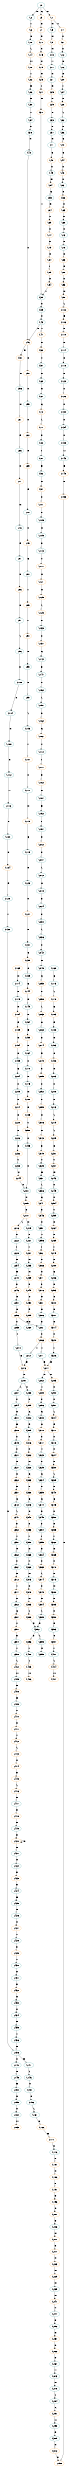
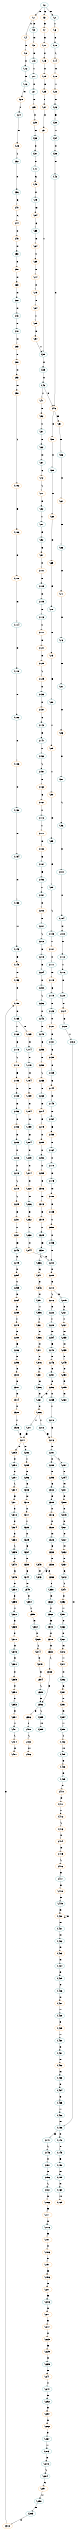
  strict digraph {
    node [color=teal]
    edge [arrowhead=dot]
    S1 [color=darkorange]
    S0
    S2
    S3 [color=darkorange]
    S4 [color=darkorange]
    S5
    S6 [color=darkorange]
    S7 [color=darkorange]
    S8 [color=darkorange]
    S9 [color=darkorange]
    S10
    S11 [color=darkorange]
    S12
    S13
    S14 [color=darkorange]
    S15 [color=darkorange]
    S16
    S17
    S18 [color=darkorange]
    S19 [color=darkorange]
    S20 [color=darkorange]
    S21
    S22 [color=darkorange]
    S23 [color=darkorange]
    S24
    S25 [color=darkorange]
    S26
    S27 [color=darkorange]
    S28 [color=darkorange]
    S29 [color=darkorange]
    S30
    S31 [color=darkorange]
    S32
    S33
    S34
    S35
    S36
    S37
    S38
    S39
    S40 [color=darkorange]
    S41
    S42
    S43
    S44 [color=darkorange]
    S45 [color=darkorange]
    S46 [color=darkorange]
    S47 [color=darkorange]
    S48 [color=darkorange]
    S49
    S50 [color=darkorange]
    S51 [color=darkorange]
    S52 [color=darkorange]
    S53
    S54 [color=darkorange]
    S55
    S56
    S57
    S58 [color=darkorange]
    S59
    S60 [color=darkorange]
    S61 [color=darkorange]
    S62
    S63 [color=darkorange]
    S64 [color=darkorange]
    S65 [color=darkorange]
    S66
    S67
    S68
    S69 [color=darkorange]
    S70
    S71 [color=darkorange]
    S72 [color=darkorange]
    S73
    S74 [color=darkorange]
    S75 [color=darkorange]
    S76
    S77 [color=darkorange]
    S78
    S79 [color=darkorange]
    S80
    S81
    S82
    S83 [color=darkorange]
    S84 [color=darkorange]
    S85 [color=darkorange]
    S86 [color=darkorange]
    S87
    S88 [color=darkorange]
    S89 [color=darkorange]
    S90 [color=darkorange]
    S91
    S92
    S93 [color=darkorange]
    S94 [color=darkorange]
    S95
    S96
    S97 [color=darkorange]
    S98 [color=darkorange]
    S99
    S100
    S101 [color=darkorange]
    S102 [color=darkorange]
    S103
    S104
    S105
    S106 [color=darkorange]
    S107 [color=darkorange]
    S108
    S109
    S110 [color=darkorange]
    S111
    S112
    S113
    S114
    S115 [color=darkorange]
    S116
    S117 [color=darkorange]
    S118
    S119
    S120
    S121 [color=darkorange]
    S122
    S123
    S124 [color=darkorange]
    S125 [color=darkorange]
    S126 [color=darkorange]
    S127 [color=darkorange]
    S128
    S129 [color=darkorange]
    S130
    S131
    S132
    S133
    S134
    S135 [color=darkorange]
    S136
    S137 [color=darkorange]
    S138
    S139
    S140
    S141
    S142
    S143
    S144 [color=darkorange]
    S145
    S146
    S147
    S148 [color=darkorange]
    S149
    S150
    S151
    S152
    S153 [color=darkorange]
    S154
    S155
    S156
    S157
    S158 [color=darkorange]
    S159 [color=darkorange]
    S160
    S161
    S162 [color=darkorange]
+   S163
    S164
    S165 [color=darkorange]
    S166 [color=darkorange]
    S167 [color=darkorange]
    S168
    S169 [color=darkorange]
    S170
    S171 [color=darkorange]
    S172
    S173
    S174
    S175
    S176
    S177 [color=darkorange]
    S178 [color=darkorange]
    S179
    S180 [color=darkorange]
    S181 [color=darkorange]
    S182 [color=darkorange]
    S183 [color=darkorange]
    S184 [color=darkorange]
    S185 [color=darkorange]
    S186 [color=darkorange]
    S187
    S188
    S189 [color=darkorange]
    n191 [color=darkorange label=S890]
    S191 [color=darkorange]
    S192
    S193
    S194 [color=darkorange]
    S195
    S196 [color=darkorange]
    S197
    S198 [color=darkorange]
    S199
    S200
    S201 [color=darkorange]
    S202 [color=darkorange]
    S203
    S204
    S205 [color=darkorange]
    S206
    S207
    S208
    S209
    S210 [color=darkorange]
    S211 [color=darkorange]
    S212
    S213
    S214 [color=darkorange]
    S215
    S216 [color=darkorange]
    S217 [color=darkorange]
    S218
    S219 [color=darkorange]
    S220 [color=darkorange]
    S221
    S222
    S223 [color=darkorange]
    S224
    S225 [color=darkorange]
    S226
    S227 [color=darkorange]
    S228
    S229 [color=darkorange]
    S230
    S231 [color=darkorange]
    S232 [color=darkorange]
    S233
    S234
    S235
    S236
    S237 [color=darkorange]
    S238
    S239 [color=darkorange]
    S240
    S241 [color=darkorange]
    S242
    S243
    S244 [color=darkorange]
    S245 [color=darkorange]
    S246 [color=darkorange]
    S247
    S248
    S249
    S250 [color=darkorange]
    S251
    S252
    S253 [color=darkorange]
    S254 [color=darkorange]
    S255 [color=darkorange]
    S256 [color=darkorange]
    S257 [color=darkorange]
    S258 [color=darkorange]
    S259
    S260
    S261
    S265
    S262 [color=darkorange]
    S263 [color=darkorange]
    S264 [color=darkorange]
    S266 [color=darkorange]
    S267
    S268
    S269 [color=darkorange]
    S270
    S271
    S272
    n274 [label=S873]
    S274 [color=darkorange]
    S275 [color=darkorange]
    S276 [color=darkorange]
    S277 [color=darkorange]
    S278
    S279 [color=darkorange]
    S280 [color=darkorange]
    S281
    S282
    S283 [color=darkorange]
    S284
    S285 [color=darkorange]
    S286
    S287
    S288
    S289 [color=darkorange]
    S290
    S291 [color=darkorange]
    S292
    S293 [color=darkorange]
    S294
    S295 [color=darkorange]
    S296
    S297
    S298
    S299 [color=darkorange]
    S300 [color=darkorange]
    S301
    S302
    S303
    S304 [color=darkorange]
    S305
    S306 [color=darkorange]
    S307
    S308 [color=darkorange]
    S309
    S310 [color=darkorange]
    S311 [color=darkorange]
    S312 [color=darkorange]
    S313 [color=darkorange]
    S314 [color=darkorange]
    S315
    S316 [color=darkorange]
    S317 [color=darkorange]
    S318
    S319 [color=darkorange]
    S320 [color=darkorange]
    S321
    S322 [color=darkorange]
    S323
    S324 [color=darkorange]
    S325
    S326
    S327
    S328
    S329
    S330 [color=darkorange]
    S331
    S332 [color=darkorange]
    S333 [color=darkorange]
    S334
    S335
    S336
    S337 [color=darkorange]
    S338 [color=darkorange]
    S339 [color=darkorange]
    S340 [color=darkorange]
    S341 [color=darkorange]
    S342
    S343
    S344
    S345 [color=darkorange]
    S346 [color=darkorange]
    S347 [color=darkorange]
    S348 [color=darkorange]
    S349
    S350
    S351
    S352 [color=darkorange]
    S353 [color=darkorange]
    S354
    S355 [color=darkorange]
    S356
    S357
    S358
    S359 [color=darkorange]
    S360
    S361 [color=darkorange]
    S362
    S363
    S364
    S365 [color=darkorange]
    S366 [color=darkorange]
    S367
    S368
    S369 [color=darkorange]
    S370 [color=darkorange]
    S371 [color=darkorange]
    S372 [color=darkorange]
    S373
    S374 [color=darkorange]
    S375
    S376 [color=darkorange]
    S377 [color=darkorange]
    S378 [color=darkorange]
    S379 [color=darkorange]
    S380
    S381 [color=darkorange]
    S382
    S383 [color=darkorange]
    S384 [color=darkorange]
    S385 [color=darkorange]
    S386
    S387 [color=darkorange]
    S388 [color=darkorange]
    S389
    S390 [color=darkorange]
    S391 [color=darkorange]
    S392
    S393
    S394
    S395
    S396 [color=darkorange]
    S397 [color=darkorange]
    S398
    S399
    S400
    S401
    S402 [color=darkorange]
    S403 [color=darkorange]
    S404 [color=darkorange]
    S405
    S406 [color=darkorange]
    S407 [color=darkorange]
    S408 [color=darkorange]
    S409
    S410 [color=darkorange]
    S411 [color=darkorange]
    S412 [color=darkorange]
    S413 [color=darkorange]
    S414 [color=darkorange]
    S415 [color=darkorange]
    S416 [color=darkorange]
    S417
    S418 [color=darkorange]
    S419
    S420 [color=darkorange]
    S421
    S422
    S423 [color=darkorange]
    S424
    S425
    S426
    S427 [color=darkorange]
    S428
    S429 [color=darkorange]
    S430
    S431
    S432 [color=darkorange]
    S433
    S434
    S435
    S436
    S1 -> S4 [arrowhead=onormal label=Y]
    S1 -> S5 [arrowhead=tee label=K]
    S0 -> S1 [label=K]
    S0 -> S2 [label=N]
    S0 -> S3 [arrowhead=tee label=G]
    S2 -> S6 [arrowhead=onormal label=V]
    S3 -> S7 [arrowhead=tee label=R]
    S4 -> S8 [arrowhead=onormal label=T]
    S5 -> S9 [arrowhead=onormal label=N]
    S6 -> S10 [label=P]
    S7 -> S11 [arrowhead=tee label=F]
    S8 -> S12 [label=T]
    S9 -> S13 [arrowhead=tee label=K]
    S10 -> S14 [arrowhead=tee label=S]
    S11 -> S15 [label=L]
    S12 -> S16 [arrowhead=onormal label=K]
    S13 -> S17 [arrowhead=tee label=V]
    S14 -> S18 [arrowhead=onormal label=M]
    S15 -> S19 [arrowhead=tee label=A]
    S16 -> S20 [label=K]
    S17 -> S21 [arrowhead=tee label=A]
    S18 -> S22 [arrowhead=tee label=V]
    S19 -> S23 [arrowhead=tee label=Q]
    S20 -> S24 [label=I]
    S21 -> S25 [arrowhead=onormal label=R]
    S22 -> S26 [label=E]
    S23 -> S27 [label=I]
    S24 -> S28 [label=E]
    S25 -> S29 [arrowhead=tee label=A]
    S26 -> S30 [arrowhead=onormal label=E]
    S27 -> S31 [label=K]
    S28 -> S32 [arrowhead=onormal label=S]
    S29 -> S33 [arrowhead=tee label=Q]
    S30 -> S34 [arrowhead=tee label=V]
    S31 -> S35 [arrowhead=onormal label=V]
    S32 -> S36 [label=L]
    S33 -> S37 [label=T]
    S34 -> S38 [arrowhead=tee label=A]
    S35 -> S39 [label=A]
    S36 -> S40 [arrowhead=onormal label=G]
    S37 -> S41 [arrowhead=onormal label=R]
    S38 -> S42 [arrowhead=tee label=A]
    S39 -> S43 [label=A]
    S40 -> S44 [arrowhead=tee label=G]
    S41 -> S45 [label=G]
    S42 -> S46 [arrowhead=tee label=L]
    S43 -> S46 [arrowhead=tee label=L]
    S43 -> S47 [arrowhead=onormal label=V]
    S44 -> S48 [arrowhead=tee label=T]
    S45 -> S49 [arrowhead=tee label=T]
    S46 -> S50 [arrowhead=tee label=P]
    S46 -> S51 [label=E]
    S47 -> S52 [label=E]
    S48 -> S53 [label=A]
    S49 -> S54 [label=H]
    S50 -> S55 [arrowhead=onormal label=A]
    S51 -> S56 [arrowhead=onormal label=E]
    S52 -> S57 [arrowhead=tee label=Y]
    S53 -> S58 [arrowhead=tee label=P]
    S54 -> S59 [arrowhead=onormal label=G]
    S55 -> S60 [arrowhead=tee label=A]
    S56 -> S61 [arrowhead=onormal label=K]
    S57 -> S62 [label=E]
    S58 -> S63 [label=A]
    S59 -> S64 [arrowhead=onormal label=R]
    S60 -> S65 [arrowhead=tee label=D]
    S61 -> S66 [arrowhead=onormal label=E]
    S62 -> S67 [arrowhead=tee label=N]
    S63 -> S68 [label=A]
    S64 -> S69 [label=Y]
    S65 -> S70 [label=E]
    S66 -> S71 [label=K]
    S67 -> S72 [arrowhead=tee label=G]
    S68 -> S73 [arrowhead=tee label=A]
    S69 -> S74 [arrowhead=onormal label=A]
    S70 -> S75 [label=L]
    S71 -> S76 [arrowhead=tee label=N]
    S72 -> S77 [arrowhead=onormal label=S]
    S73 -> S78 [arrowhead=tee label=D]
    S74 -> S79 [arrowhead=onormal label=T]
    S75 -> S80 [arrowhead=onormal label=E]
    S76 -> S81 [arrowhead=tee label=E]
    S77 -> S82 [label=F]
    S78 -> S83 [arrowhead=onormal label=K]
    S79 -> S84 [arrowhead=onormal label=Q]
    S80 -> S85 [label=V]
    S81 -> S86 [label=D]
    S82 -> S87 [arrowhead=tee label=I]
    S83 -> S88 [arrowhead=tee label=F]
    S84 -> S89 [arrowhead=onormal label=I]
    S85 -> S90 [arrowhead=tee label=I]
    S86 -> S91 [arrowhead=tee label=P]
    S87 -> S92 [arrowhead=tee label=E]
    S88 -> S93 [label=A]
    S89 -> S94 [label=K]
    S90 -> S95 [label=R]
    S91 -> S96 [label=S]
    S92 -> S97 [label=E]
    S93 -> S98 [label=N]
    S94 -> S35 [label=V]
    S95 -> S99 [arrowhead=onormal label=E]
    S96 -> S100 [arrowhead=tee label=D]
    S97 -> S101 [arrowhead=onormal label=T]
    S98 -> S102 [arrowhead=tee label=S]
    S99 -> S103 [arrowhead=tee label=S]
    S100 -> S104 [label=L]
    S101 -> S105 [label=T]
    S102 -> S106 [label=E]
    S103 -> S107 [arrowhead=onormal label=V]
    S104 -> S108 [label=A]
    S105 -> S109 [arrowhead=tee label=K]
    S106 -> S110 [arrowhead=tee label=F]
    S107 -> S111 [arrowhead=onormal label=L]
    S108 -> S112 [label=T]
    S109 -> S113 [arrowhead=onormal label=R]
    S110 -> S114 [arrowhead=onormal label=R]
    S111 -> S115 [arrowhead=onormal label=N]
    S112 -> S116 [label=V]
    S113 -> S117 [arrowhead=tee label=Y]
    S114 -> S118 [label=D]
    S115 -> S119 [arrowhead=tee label=G]
    S116 -> S120 [arrowhead=tee label=P]
    S117 -> S121 [arrowhead=tee label=K]
    S118 -> S122 [label=E]
    S119 -> S123 [arrowhead=tee label=D]
    S120 -> S124 [label=T]
    S121 -> S125 [arrowhead=tee label=K]
    S122 -> S126 [arrowhead=onormal label=L]
    S123 -> S127 [arrowhead=onormal label=A]
    S124 -> S128 [arrowhead=onormal label=E]
    S125 -> S129 [arrowhead=onormal label=S]
    S126 -> S130 [arrowhead=tee label=T]
    S127 -> S131 [label=F]
    S128 -> S132 [arrowhead=tee label=V]
    S129 -> S133 [arrowhead=tee label=A]
    S130 -> S134 [arrowhead=tee label=A]
    S131 -> S135 [label=G]
    S132 -> S136 [arrowhead=onormal label=K]
    S133 -> S137 [arrowhead=tee label=T]
    S134 -> S138 [arrowhead=onormal label=A]
    S135 -> S139 [arrowhead=onormal label=Q]
    S136 -> S140 [label=T]
    S136 -> S141 [arrowhead=onormal label=E]
    S137 -> S142 [label=G]
    S138 -> S143 [label=W]
    S139 -> S144 [label=E]
    S140 -> S145 [arrowhead=onormal label=Q]
    S141 -> S146 [arrowhead=tee label=S]
    S142 -> S147 [label=F]
    S143 -> S148 [label=E]
    S144 -> S149 [arrowhead=onormal label=R]
    S145 -> S150 [arrowhead=tee label=E]
    S146 -> S151 [arrowhead=onormal label=A]
    S147 -> S152 [arrowhead=onormal label=Y]
    S148 -> S153 [arrowhead=tee label=A]
    S149 -> S154 [label=R]
    S150 -> S155 [label=N]
    S151 -> S156 [arrowhead=tee label=Q]
    S152 -> S157 [label=S]
    S153 -> S158 [arrowhead=onormal label=P]
    S154 -> S159 [label=E]
    S155 -> S160 [label=A]
    S156 -> S161 [label=S]
    S157 -> S162 [arrowhead=onormal label=D]
+   S158 -> S163 [arrowhead=onormal label=D]
    S159 -> S164 [arrowhead=tee label=L]
    S160 -> S165 [arrowhead=tee label=M]
    S161 -> S166 [arrowhead=onormal label=K]
    S162 -> S167 [arrowhead=tee label=G]
+   S163 -> S168 [arrowhead=tee label=V]
+   S163 -> S169 [arrowhead=onormal label=F]
    S164 -> S170 [arrowhead=tee label=L]
    S166 -> S171 [arrowhead=onormal label=E]
    S167 -> S172 [arrowhead=tee label=Y]
    S168 -> S173 [arrowhead=onormal label=G]
    S169 -> S174 [label=N]
    S170 -> S175 [arrowhead=tee label=R]
    S171 -> S176 [label=K]
    S172 -> S177 [arrowhead=onormal label=I]
    S173 -> S178 [arrowhead=onormal label=S]
    S174 -> S179 [arrowhead=tee label=T]
    S175 -> S180 [label=N]
    S176 -> S181 [arrowhead=onormal label=E]
    S177 -> S182 [arrowhead=onormal label=R]
    S178 -> S183 [label=E]
    S179 -> S184 [label=K]
    S180 -> S185 [arrowhead=onormal label=F]
    S181 -> S186 [arrowhead=onormal label=A]
    S182 -> S187 [arrowhead=onormal label=E]
    S183 -> S188 [label=E]
    S184 -> S189 [label=E]
    S185 -> n191 [label=Y]
    S186 -> S191 [arrowhead=onormal label=P]
    S187 -> S192 [arrowhead=tee label=E]
    S188 -> S193 [label=R]
    S189 -> S194 [arrowhead=onormal label=R]
    n191 -> S195 [arrowhead=tee label=A]
    S191 -> S196 [label=E]
    S192 -> S197 [label=I]
    S193 -> S198 [arrowhead=tee label=Q]
    S194 -> S199 [arrowhead=tee label=K]
    S195 -> S200 [label=A]
    S196 -> S201 [label=Q]
    S197 -> S202 [arrowhead=onormal label=D]
    S198 -> S203 [label=K]
    S199 -> S204 [label=E]
    S200 -> S205 [label=A]
    S201 -> S206 [label=E]
    S202 -> S207 [arrowhead=onormal label=T]
    S203 -> S208 [arrowhead=onormal label=L]
    S204 -> S209 [arrowhead=tee label=L]
    S205 -> S210 [arrowhead=onormal label=F]
    S206 -> S211 [label=K]
    S207 -> S212 [arrowhead=tee label=S]
    S208 -> S213 [label=L]
    S209 -> S214 [label=L]
    S210 -> S215 [arrowhead=onormal label=N]
    S210 -> S216 [label=S]
    S211 -> S217 [arrowhead=tee label=F]
    S212 -> S218 [arrowhead=tee label=K]
    S213 -> S219 [label=S]
    S214 -> S220 [arrowhead=onormal label=D]
    S215 -> S221 [label=P]
    S216 -> S222 [arrowhead=onormal label=P]
    S217 -> S223 [arrowhead=tee label=A]
    S218 -> S224 [arrowhead=onormal label=F]
    S219 -> S225 [label=S]
    S220 -> S226 [arrowhead=tee label=E]
    S221 -> S227 [arrowhead=tee label=I]
    S222 -> S228 [arrowhead=onormal label=I]
    S223 -> S229 [arrowhead=tee label=H]
    S224 -> S230 [arrowhead=tee label=T]
    S225 -> S231 [arrowhead=tee label=F]
    S226 -> S232 [label=F]
    S227 -> S233 [label=N]
    S228 -> S234 [arrowhead=tee label=N]
    S229 -> S235 [arrowhead=tee label=N]
    S230 -> S236 [arrowhead=onormal label=S]
    S231 -> S237 [arrowhead=tee label=Y]
    S232 -> S238 [arrowhead=onormal label=Y]
    S233 -> S239 [arrowhead=tee label=K]
    S234 -> S240 [arrowhead=tee label=E]
    S235 -> S241 [label=N]
    S236 -> S242 [label=L]
    S237 -> S243 [arrowhead=tee label=H]
    S238 -> S244 [arrowhead=tee label=A]
    S239 -> S245 [arrowhead=onormal label=P]
    S240 -> S246 [arrowhead=tee label=P]
    S241 -> S247 [arrowhead=onormal label=Y]
    S242 -> S248 [arrowhead=tee label=K]
    S243 -> S249 [arrowhead=onormal label=A]
    S244 -> S200 [arrowhead=onormal label=A]
    S245 -> S250 [arrowhead=tee label=Q]
    S246 -> S251 [label=Q]
    S247 -> S252 [label=F]
    S248 -> S253 [arrowhead=onormal label=G]
    S249 -> S254 [label=A]
    S250 -> S255 [arrowhead=onormal label=E]
    S251 -> S256 [label=Q]
    S252 -> S257 [label=R]
    S253 -> S258 [arrowhead=onormal label=T]
    S254 -> S259 [arrowhead=tee label=Y]
    S255 -> S260 [arrowhead=onormal label=R]
    S256 -> S261 [label=R]
    S256 -> S265 [arrowhead=tee label=L]
    S257 -> S262 [label=D]
    S258 -> S263 [arrowhead=tee label=S]
    S259 -> S264 [arrowhead=tee label=K]
    S261 -> S266 [label=L]
    S265 -> S270 [arrowhead=onormal label=I]
    S262 -> S267 [arrowhead=tee label=D]
    S263 -> S268 [arrowhead=onormal label=Q]
    S264 -> S269 [label=P]
    S266 -> S271 [arrowhead=onormal label=V]
    S266 -> S272 [arrowhead=onormal label=I]
    S267 -> n274 [label=V]
    S268 -> S274 [arrowhead=tee label=R]
    S269 -> S275 [label=I]
    S270 -> S276 [arrowhead=onormal label=E]
    S271 -> S277 [label=E]
    S272 -> S276 [label=E]
    n274 -> S278 [label=K]
    S274 -> S279 [arrowhead=onormal label=E]
    S275 -> S280 [label=D]
    S276 -> S281 [arrowhead=tee label=R]
    S277 -> S282 [label=R]
    S277 -> S283 [label=T]
    S278 -> S284 [label=S]
    S279 -> S285 [label=T]
    S280 -> S286 [arrowhead=onormal label=E]
    S281 -> S287 [arrowhead=tee label=S]
    S281 -> S288 [label=T]
    S282 -> S289 [label=V]
    S283 -> S290 [arrowhead=tee label=A]
    S284 -> S291 [arrowhead=tee label=G]
    S285 -> S292 [label=L]
    S286 -> S293 [arrowhead=tee label=P]
    S287 -> S294 [arrowhead=onormal label=L]
    S288 -> S295 [arrowhead=onormal label=L]
    S289 -> S296 [label=L]
    S290 -> S297 [arrowhead=tee label=L]
    S291 -> S298 [label=W]
    S292 -> S299 [arrowhead=onormal label=L]
    S293 -> S300 [label=Q]
    S294 -> S301 [label=N]
    S295 -> S302 [label=G]
    S296 -> S303 [arrowhead=tee label=G]
    S297 -> S304 [label=S]
    S298 -> S305 [arrowhead=tee label=E]
    S299 -> S306 [arrowhead=onormal label=Q]
    S300 -> S307 [arrowhead=onormal label=D]
    S301 -> S308 [label=E]
    S302 -> S309 [label=E]
    S303 -> S310 [arrowhead=tee label=N]
    S304 -> S311 [label=E]
    S305 -> S312 [arrowhead=onormal label=A]
    S306 -> S313 [arrowhead=onormal label=N]
    S307 -> S314 [arrowhead=onormal label=R]
    S308 -> S315 [arrowhead=tee label=L]
    S309 -> S316 [arrowhead=tee label=L]
    S310 -> S317 [label=L]
    S311 -> S318 [arrowhead=tee label=L]
    S312 -> S158 [label=P]
    S313 -> S319 [arrowhead=tee label=F]
    S314 -> S320 [arrowhead=onormal label=L]
    S315 -> S321 [label=L]
    S316 -> S322 [label=L]
    S317 -> S323 [arrowhead=onormal label=V]
    S318 -> S324 [arrowhead=tee label=L]
    S319 -> S325 [label=Y]
    S320 -> S326 [label=V]
    S321 -> S327 [arrowhead=onormal label=Q]
    S322 -> S328 [arrowhead=tee label=N]
    S323 -> S329 [arrowhead=onormal label=T]
    S324 -> S330 [label=T]
    S325 -> S331 [label=H]
    S326 -> S277 [arrowhead=tee label=E]
    S327 -> S332 [arrowhead=tee label=K]
    S328 -> S333 [arrowhead=tee label=G]
    S329 -> S334 [arrowhead=onormal label=G]
    S330 -> S335 [label=S]
    S331 -> S336 [arrowhead=tee label=S]
    S332 -> S337 [label=F]
    S333 -> S338 [arrowhead=onormal label=F]
    S334 -> S339 [arrowhead=onormal label=F]
    S335 -> S340 [label=F]
    S336 -> S341 [arrowhead=tee label=G]
    S337 -> S342 [arrowhead=onormal label=G]
    S338 -> S343 [arrowhead=onormal label=G]
    S339 -> S344 [arrowhead=onormal label=G]
    S340 -> S345 [arrowhead=onormal label=G]
    S341 -> S346 [arrowhead=onormal label=F]
    S342 -> S347 [arrowhead=tee label=S]
-   S343 -> S348 [arrowhead=tee label=Q]
+   S348 -> S343 [arrowhead=tee label=Q]
    S344 -> S349 [arrowhead=tee label=R]
    S345 -> S350 [arrowhead=tee label=A]
    S346 -> S351 [arrowhead=onormal label=A]
    S347 -> S352 [arrowhead=tee label=P]
    S348 -> S353 [arrowhead=onormal label=P]
    S349 -> S354 [arrowhead=onormal label=P]
    S350 -> S355 [label=P]
    S351 -> S356 [label=V]
    S352 -> S357 [label=V]
    S353 -> S358 [arrowhead=tee label=I]
    S354 -> S359 [label=I]
    S355 -> S360 [label=V]
    S356 -> S361 [label=I]
    S357 -> S362 [arrowhead=onormal label=Q]
    S358 -> S363 [arrowhead=onormal label=R]
    S359 -> S364 [arrowhead=onormal label=R]
    S360 -> S365 [arrowhead=tee label=R]
    S361 -> S366 [arrowhead=tee label=D]
    S362 -> S367 [arrowhead=tee label=L]
    S363 -> S368 [label=Y]
    S364 -> S369 [arrowhead=tee label=L]
    S365 -> S370 [arrowhead=onormal label=L]
    S366 -> S371 [label=A]
    S367 -> S372 [label=K]
    S368 -> S373 [label=H]
    S369 -> S374 [label=S]
    S370 -> S375 [arrowhead=tee label=K]
    S371 -> S376 [label=P]
    S372 -> S377 [arrowhead=tee label=V]
    S373 -> S378 [label=T]
    S374 -> S379 [arrowhead=onormal label=T]
    S375 -> S380 [arrowhead=onormal label=N]
    S376 -> S381 [label=Q]
    S377 -> S382 [arrowhead=tee label=A]
    S378 -> S383 [arrowhead=tee label=N]
    S379 -> S384 [arrowhead=tee label=N]
    S380 -> S385 [label=A]
    S381 -> S386 [arrowhead=tee label=Q]
    S382 -> S387 [label=G]
    S383 -> S388 [label=S]
    S384 -> S389 [arrowhead=tee label=S]
    S385 -> S390 [arrowhead=tee label=A]
    S386 -> S261 [arrowhead=onormal label=R]
    S387 -> S391 [arrowhead=tee label=Y]
    S388 -> S392 [label=F]
    S389 -> S392 [label=F]
    S390 -> S393 [arrowhead=onormal label=F]
    S391 -> S394 [arrowhead=onormal label=R]
    S392 -> S395 [arrowhead=onormal label=S]
    S392 -> S396 [arrowhead=onormal label=P]
    S393 -> S397 [arrowhead=onormal label=Q]
    S394 -> S398 [arrowhead=onormal label=V]
    S395 -> S399 [arrowhead=tee label=M]
    S396 -> S400 [arrowhead=tee label=I]
    S397 -> S401 [label=V]
    S398 -> S402 [arrowhead=tee label=S]
    S400 -> S403 [arrowhead=onormal label=S]
    S401 -> S404 [arrowhead=tee label=S]
    S402 -> S405 [arrowhead=tee label=M]
    S403 -> S406 [arrowhead=tee label=M]
    S404 -> S407 [label=M]
    S405 -> S408 [arrowhead=tee label=E]
    S408 -> S409 [arrowhead=onormal label=E]
    S409 -> S410 [arrowhead=tee label=Y]
    S410 -> S411 [arrowhead=tee label=D]
    S411 -> S412 [label=V]
    S412 -> S413 [arrowhead=onormal label=S]
    S413 -> S414 [arrowhead=onormal label=A]
    S414 -> S415 [arrowhead=tee label=R]
    S415 -> S416 [arrowhead=tee label=S]
    S416 -> S417 [arrowhead=onormal label=R]
    S417 -> S418 [arrowhead=onormal label=R]
    S418 -> S419 [arrowhead=tee label=R]
    S419 -> S420 [label=R]
    S420 -> S420 [label=R]
    S420 -> S421 [arrowhead=onormal label=K]
    S421 -> S422 [arrowhead=tee label=K]
    S422 -> S423 [arrowhead=tee label=R]
    S423 -> S424 [arrowhead=tee label=R]
    S424 -> S425 [label=E]
    S425 -> S426 [arrowhead=onormal label=Q]
    S426 -> S427 [label=A]
    S427 -> S428 [arrowhead=tee label=V]
    S428 -> S429 [arrowhead=onormal label=P]
    S429 -> S430 [arrowhead=tee label=V]
    S430 -> S431 [label=D]
    S431 -> S432 [arrowhead=tee label=R]
    S432 -> S433 [label=N]
    S433 -> S434 [label=T]
    S434 -> S435 [arrowhead=tee label=E]
    S435 -> S436 [label=V]
    S436 -> S136 [arrowhead=onormal label=K]
  }
